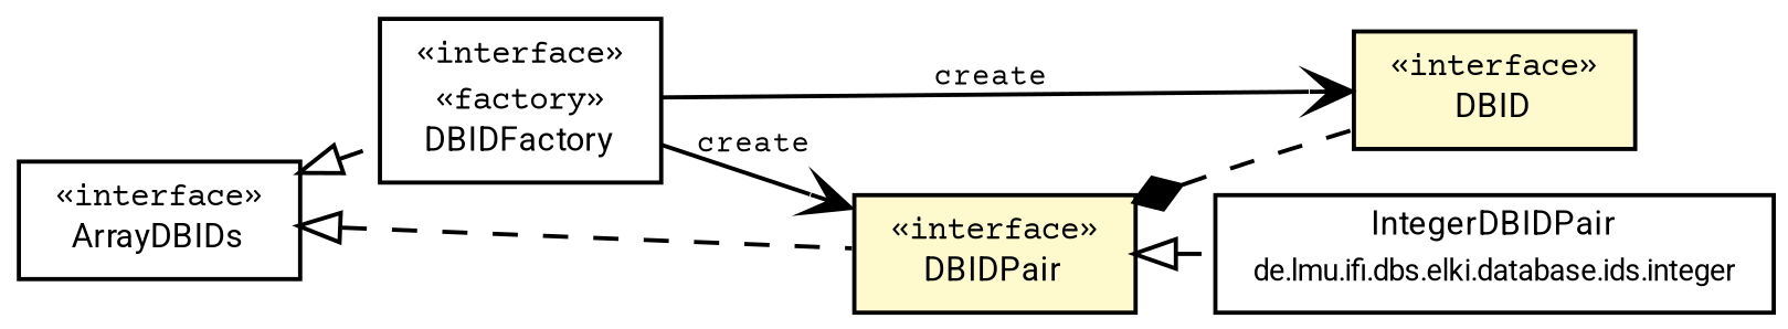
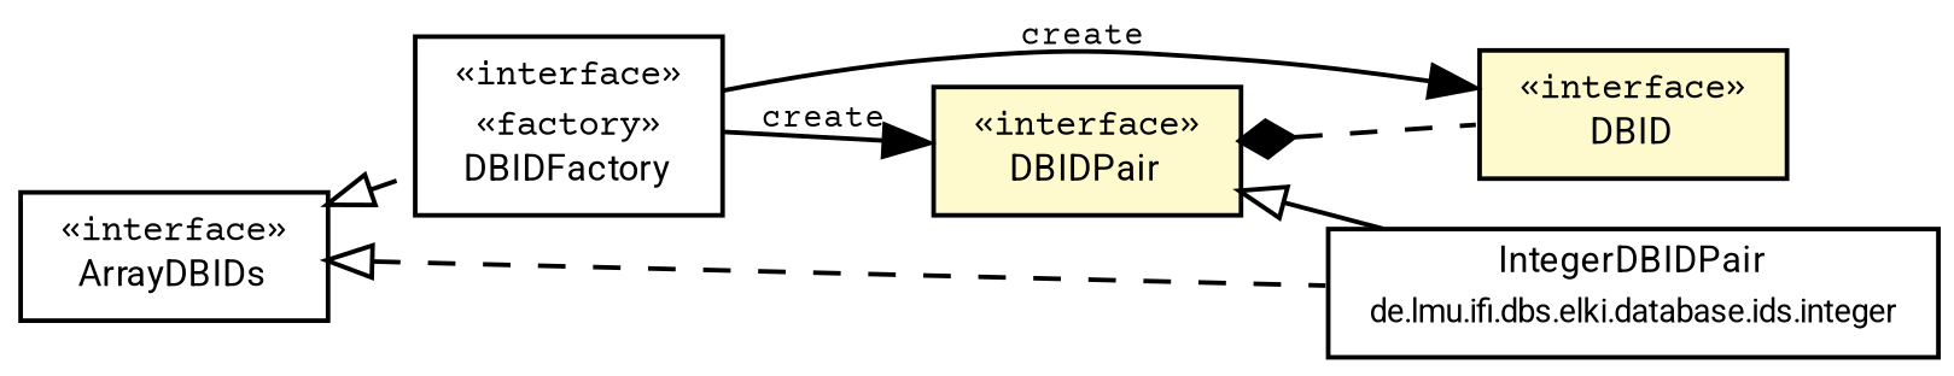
  digraph {
    fontname="Courier Prime"
    nodesep=0.15
    rankdir=LR
    ranksep=0.25
    node [fontcolor=black fontname="Courier Prime" fontsize=8 margin=0 shape=plaintext]
    edge [color=black fontname="Courier Prime" fontsize=7 labelfontname=Roboto labelfontsize=7 weight=9 arrowtail=empty dir=back style=dashed]
    n1 [height=0 label=<<table title="de.lmu.ifi.dbs.elki.database.ids.DBID" border="0" cellborder="1" cellspacing="0" cellpadding="2" bgcolor="LemonChiffon" href="DBID.html" target="_parent"> 		<tr><td><table border="0" cellspacing="0" cellpadding="1"> 		<tr><td align="center" balign="center"> &#171;interface&#187; </td></tr> 		<tr><td align="center" balign="center"> <font face="Roboto">DBID</font> </td></tr> 		</table></td></tr> 		</table>> width=0]
    n2 [height=0 label=<<table title="de.lmu.ifi.dbs.elki.database.ids.DBIDFactory" border="0" cellborder="1" cellspacing="0" cellpadding="2" href="DBIDFactory.html" target="_parent"> 		<tr><td><table border="0" cellspacing="0" cellpadding="1"> 		<tr><td align="center" balign="center"> &#171;interface&#187; </td></tr> 		<tr><td align="center" balign="center"> &#171;factory&#187; </td></tr> 		<tr><td align="center" balign="center"> <font face="Roboto">DBIDFactory</font> </td></tr> 		</table></td></tr> 		</table>> width=0]
    n3 [height=0 label=<<table title="de.lmu.ifi.dbs.elki.database.ids.DBIDPair" border="0" cellborder="1" cellspacing="0" cellpadding="2" bgcolor="lemonChiffon" href="DBIDPair.html" target="_parent"> 		<tr><td><table border="0" cellspacing="0" cellpadding="1"> 		<tr><td align="center" balign="center"> &#171;interface&#187; </td></tr> 		<tr><td align="center" balign="center"> <font face="Roboto">DBIDPair</font> </td></tr> 		</table></td></tr> 		</table>> width=0]
    n4 [height=0 label=<<table title="de.lmu.ifi.dbs.elki.database.ids.integer.IntegerDBIDPair" border="0" cellborder="1" cellspacing="0" cellpadding="2" href="integer/IntegerDBIDPair.html" target="_parent"> 		<tr><td><table border="0" cellspacing="0" cellpadding="1"> 		<tr><td align="center" balign="center"> <font face="Roboto">IntegerDBIDPair</font> </td></tr> 		<tr><td align="center" balign="center"> <font face="Roboto" point-size="7.0">de.lmu.ifi.dbs.elki.database.ids.integer</font> </td></tr> 		</table></td></tr> 		</table>> width=0]
    n5 [height=0 label=<<table title="de.lmu.ifi.dbs.elki.database.ids.ArrayDBIDs" border="0" cellborder="1" cellspacing="0" cellpadding="2" href="ArrayDBIDs.html" target="_parent"> 		<tr><td><table border="0" cellspacing="0" cellpadding="1"> 		<tr><td align="center" balign="center"> &#171;interface&#187; </td></tr> 		<tr><td align="center" balign="center"> <font face="Roboto">ArrayDBIDs</font> </td></tr> 		</table></td></tr> 		</table>> width=0]
-   n2 -> n1 [arrowhead=open label=create weight=1 arrowtail="" dir="" style=""]
-   n2 -> n3 [arrowhead=open label=create weight=1 arrowtail="" dir="" style=""]
+   n2 -> n1 [arrowhead=normal label=create weight=1 arrowtail="" dir="" style=""]
+   n2 -> n3 [arrowhead=normal label=create weight=1 arrowtail="" dir="" style=""]
    n3 -> n1 [arrowhead=none arrowtail=diamond weight=6]
-   n3 -> n4
+   n3 -> n4 [style=solid]
    n5 -> n2
-   n5 -> n3
+   n5 -> n4
  }
